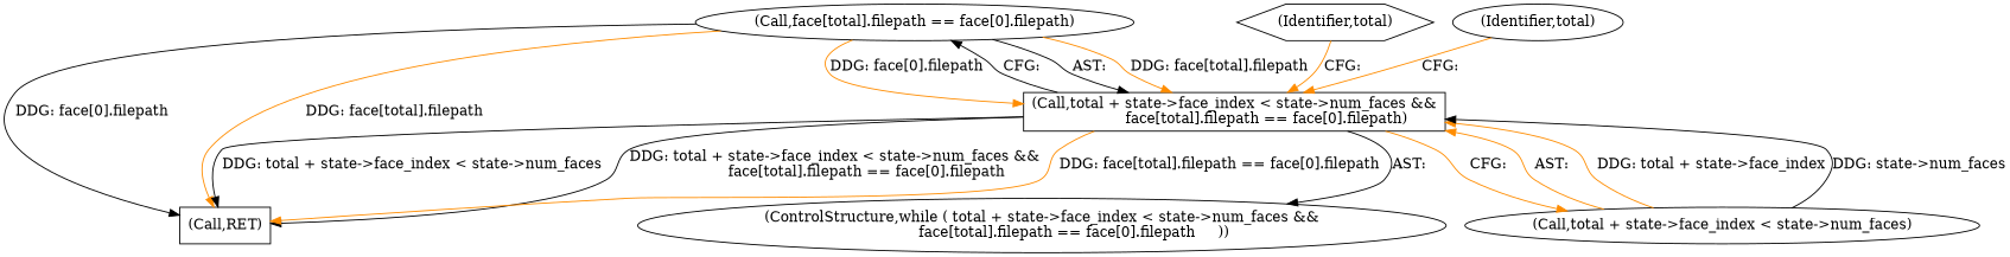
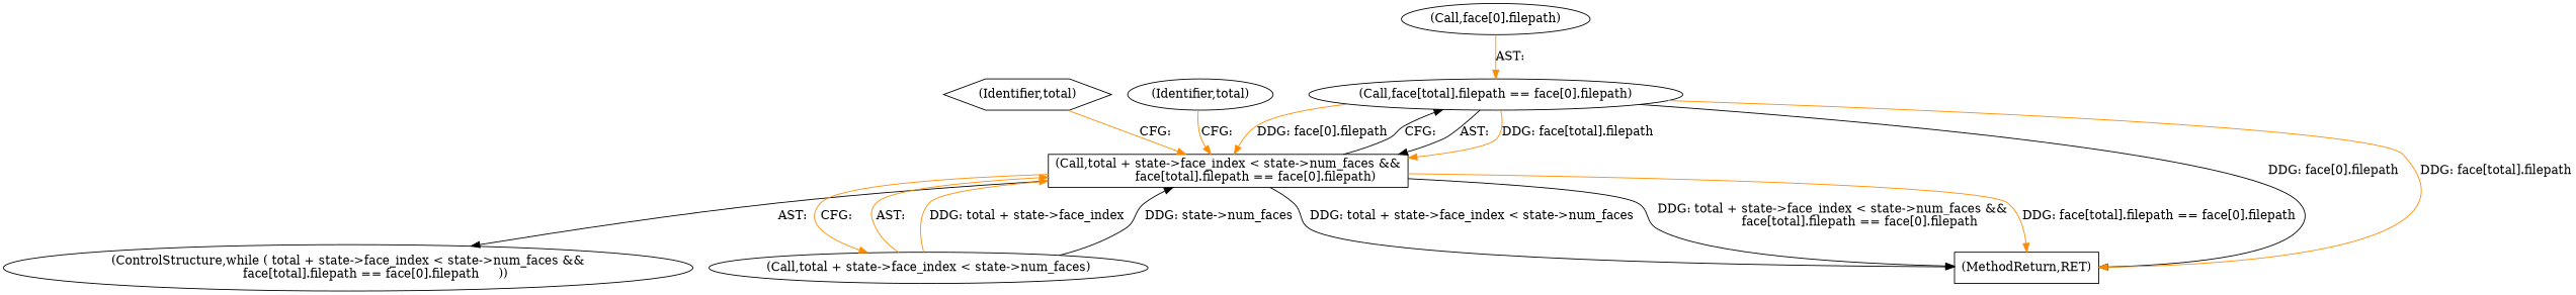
  digraph {
    node [shape=ellipse]
    edge [color=darkorange]
    n1 [label="(Call,face[total].filepath == face[0].filepath)"]
    n2 [label="(Call,total + state->face_index < state->num_faces &&\n              face[total].filepath == face[0].filepath)" shape=box]
-   n3 [label="(Call,RET)" shape=box]
+   n3 [label="(MethodReturn,RET)" shape=box]
    n4 [label="(ControlStructure,while ( total + state->face_index < state->num_faces &&\n              face[total].filepath == face[0].filepath     ))"]
    n5 [label="(Call,total + state->face_index < state->num_faces)"]
+   n6 [label="(Call,face[0].filepath)"]
    n7 [label="(Identifier,total)" shape=hexagon]
    n8 [label="(Identifier,total)"]
    n1 -> n2 [color=black label="AST: "]
    n1 -> n2 [label="DDG: face[total].filepath"]
    n1 -> n2 [label="DDG: face[0].filepath"]
    n1 -> n3 [color=black label="DDG: face[0].filepath"]
    n1 -> n3 [label="DDG: face[total].filepath"]
    n2 -> n1 [color=black label="CFG: "]
    n2 -> n3 [color=black label="DDG: total + state->face_index < state->num_faces &&\n              face[total].filepath == face[0].filepath"]
    n2 -> n3 [label="DDG: face[total].filepath == face[0].filepath"]
    n2 -> n3 [color=black label="DDG: total + state->face_index < state->num_faces"]
    n2 -> n4 [color=black label="AST: "]
    n2 -> n5 [label="CFG: "]
    n5 -> n2 [label="AST: "]
    n5 -> n2 [label="DDG: total + state->face_index"]
    n5 -> n2 [color=black label="DDG: state->num_faces"]
+   n6 -> n1 [label="AST: "]
    n7 -> n2 [label="CFG: "]
    n8 -> n2 [label="CFG: "]
  }
